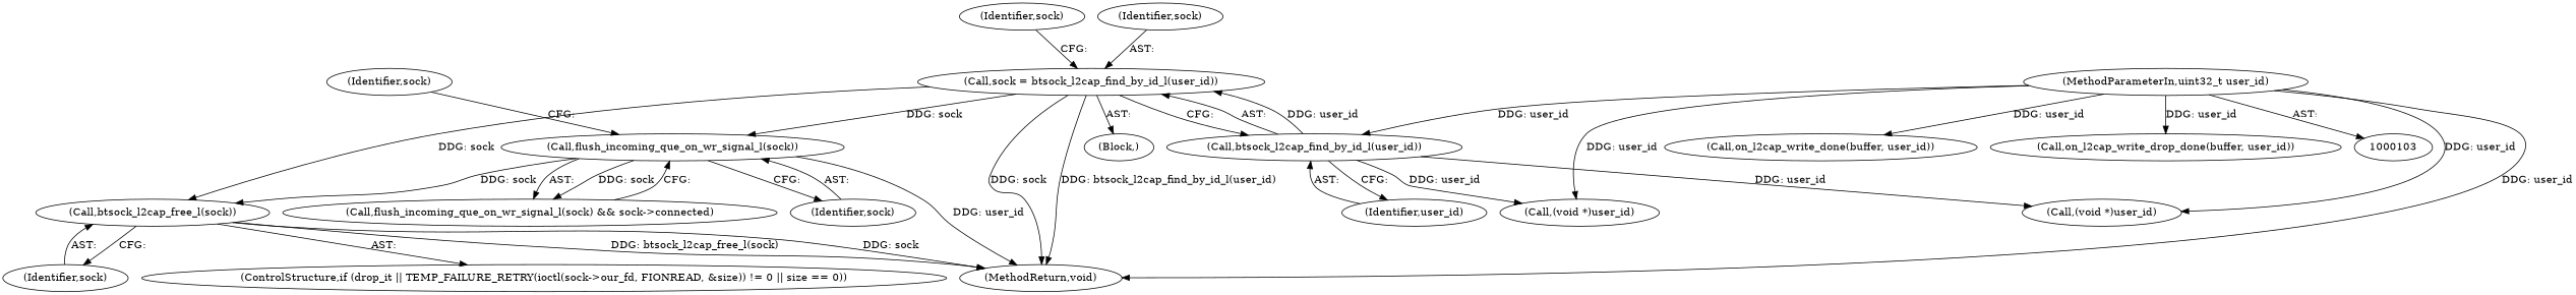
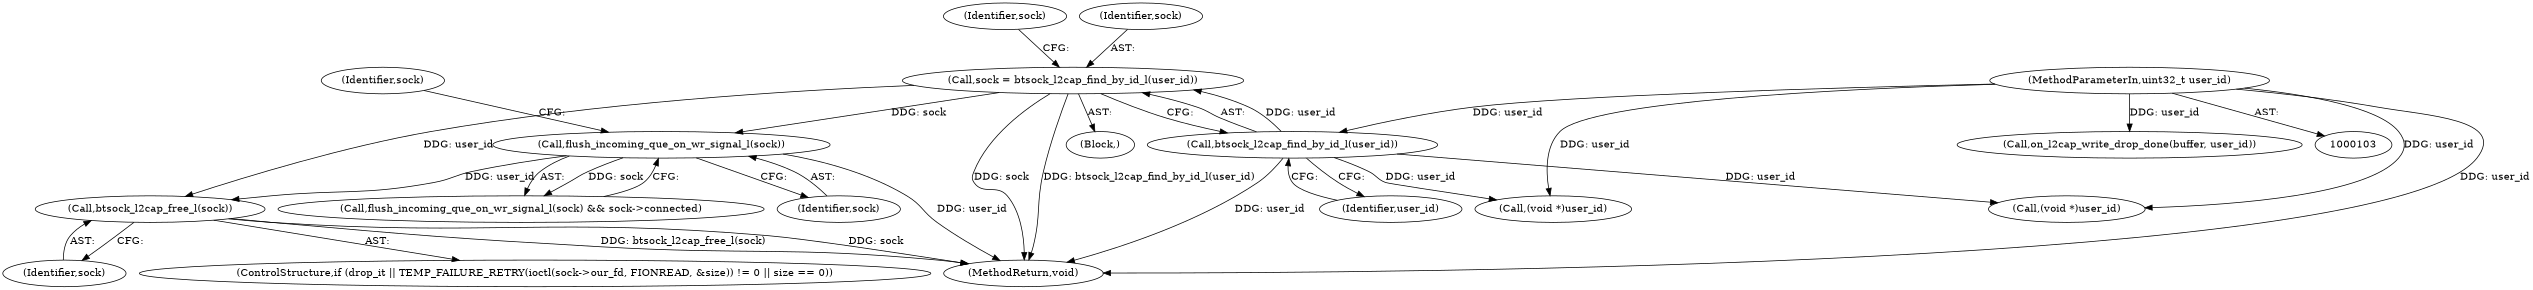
  digraph {
    n1 [label="(Call,btsock_l2cap_free_l(sock))"]
    n2 [label="(ControlStructure,if (drop_it || TEMP_FAILURE_RETRY(ioctl(sock->our_fd, FIONREAD, &size)) != 0 || size == 0))"]
    n3 [label="(MethodReturn,void)"]
    n4 [label="(Identifier,sock)"]
    n5 [label="(Call,sock = btsock_l2cap_find_by_id_l(user_id))"]
    n6 [label="(Call,btsock_l2cap_find_by_id_l(user_id))"]
    n7 [label="(Call,flush_incoming_que_on_wr_signal_l(sock))"]
    n8 [label="(Block,)"]
    n9 [label="(Identifier,user_id)"]
    n10 [label="(Call,(void *)user_id)"]
    n11 [label="(Call,(void *)user_id)"]
    n12 [label="(Identifier,sock)"]
    n13 [label="(Call,flush_incoming_que_on_wr_signal_l(sock) && sock->connected)"]
    n14 [label="(MethodParameterIn,uint32_t user_id)"]
-   n15 [label="(Call,on_l2cap_write_done(buffer, user_id))"]
    n16 [label="(Call,on_l2cap_write_drop_done(buffer, user_id))"]
    1000103
    n18 [label="(Identifier,sock)"]
    n19 [label="(Identifier,sock)"]
    n20 [label="(Identifier,sock)"]
    n1 -> n2 [label="AST: "]
    n1 -> n3 [label="DDG: sock"]
    n1 -> n3 [label="DDG: btsock_l2cap_free_l(sock)"]
    n1 -> n4 [label="CFG: "]
    n4 -> n1 [label="AST: "]
-   n5 -> n1 [label="DDG: sock"]
+   n5 -> n1 [label="DDG: user_id"]
    n5 -> n3 [label="DDG: sock"]
    n5 -> n3 [label="DDG: btsock_l2cap_find_by_id_l(user_id)"]
    n5 -> n6 [label="CFG: "]
    n5 -> n7 [label="DDG: sock"]
    n5 -> n8 [label="AST: "]
+   n6 -> n3 [label="DDG: user_id"]
    n6 -> n5 [label="AST: "]
    n6 -> n5 [label="DDG: user_id"]
    n6 -> n9 [label="CFG: "]
    n6 -> n10 [label="DDG: user_id"]
    n6 -> n11 [label="DDG: user_id"]
-   n7 -> n1 [label="DDG: sock"]
+   n7 -> n1 [label="DDG: user_id"]
    n7 -> n3 [label="DDG: user_id"]
    n7 -> n12 [label="CFG: "]
    n7 -> n13 [label="AST: "]
    n7 -> n13 [label="DDG: sock"]
-   n9 -> n6 [label="AST: "]
+   n9 -> n6 [label="CFG: "]
    n12 -> n7 [label="AST: "]
    n13 -> n7 [label="CFG: "]
    n14 -> n3 [label="DDG: user_id"]
    n14 -> n6 [label="DDG: user_id"]
    n14 -> n10 [label="DDG: user_id"]
    n14 -> n11 [label="DDG: user_id"]
-   n14 -> n15 [label="DDG: user_id"]
    n14 -> n16 [label="DDG: user_id"]
    n14 -> 1000103 [label="AST: "]
    n18 -> n5 [label="CFG: "]
    n19 -> n7 [label="CFG: "]
    n20 -> n5 [label="AST: "]
  }
